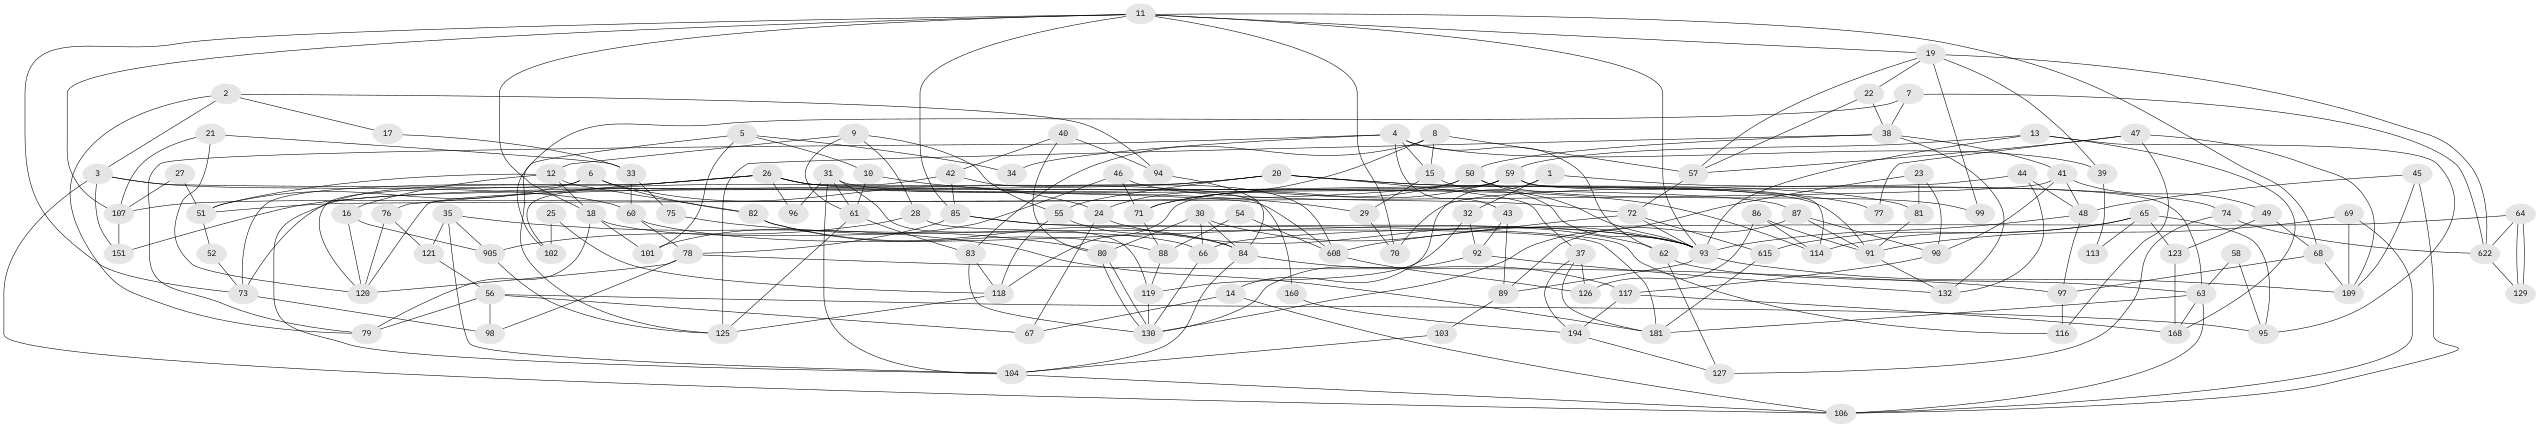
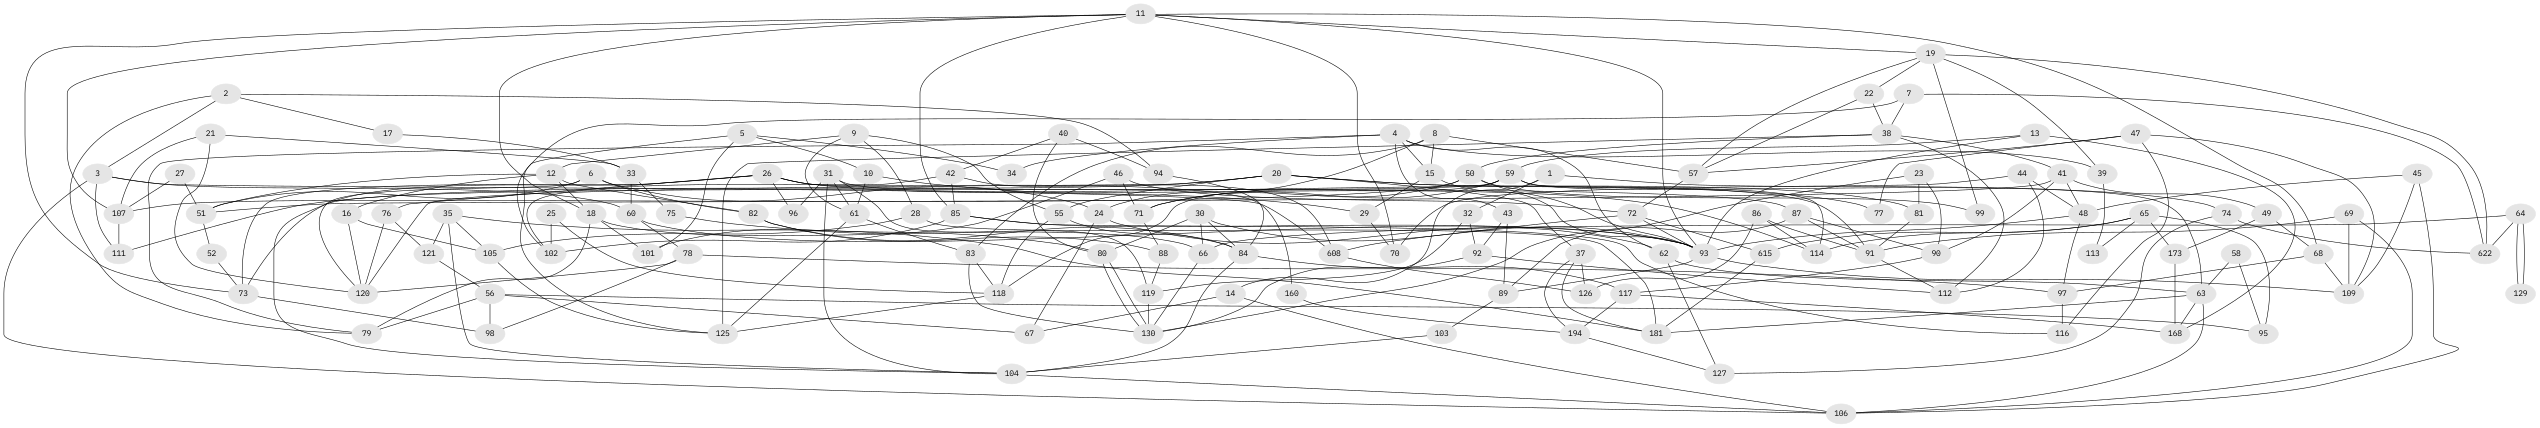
  graph {
    fontname="IBM Plex Mono"
    node [color=gray90 fontname="IBM Plex Mono" style=filled]
    edge [fontname="IBM Plex Mono"]
    1
    14
    32
    74
    106
    67
    119
    92
    n9 [label=622]
    127
    2
    3
    17
    79
    94
    60
    n17 [label=608]
-   111 [label=151]
+   111
    33
    84
    93
    78
    126
    4
    15
    34
    39
    43
    62
    29
    113
    89
    63
    5
    10
    101
    125
    61
    6
    24
    51
    82
    120
    52
    88
    7
    38
    102
    41
    50
-   112 [label=132]
+   112
    129
    8
    57
    83
    72
    130
    118
    9
    12
    28
    55
    18
    16
-   105 [label=905]
+   105
    n66 [label=181]
    70
    11
    19
    68
    73
    85
    107
    66
    22
    99
    109
    97
    98
    116
    13
    59
    95
    n84 [label=168]
    114
    71
    75
    20
    37
    77
    81
    n92 [label=194]
    91
    21
    23
    90
    117
    25
    26
    76
    87
    96
    n103 [label=160]
    104
    121
    27
    30
    80
    31
-   123
+   123 [label=173]
    35
    56
    48
    49
    40
    42
    103
    44
    45
    46
    n121 [label=615]
    47
    69
-   54
    58
    64
    65
    86
    1 -- 14
    1 -- 32
    1 -- 74
    14 -- 106
    14 -- 67
    32 -- 119
    32 -- 92
    74 -- n9
    74 -- 127
    119 -- 130
    92 -- 112
    92 -- 130
-   n9 -- 129
    2 -- 3
    2 -- 17
    2 -- 79
    2 -- 94
    3 -- 106
    3 -- 60
    3 -- n17
    3 -- 111
    17 -- 33
    94 -- 84
    60 -- 93
    60 -- 78
    n17 -- 126
    33 -- 60
    33 -- 75
    84 -- 117
    84 -- 104
    93 -- 89
    93 -- 109
    78 -- 120
    78 -- 97
    78 -- 98
    4 -- 79
    4 -- 15
    4 -- 34
    4 -- 39
    4 -- 43
    4 -- 62
    15 -- 93
    15 -- 29
    39 -- 113
    43 -- 92
    43 -- 89
    62 -- 127
    62 -- 63
    29 -- 70
    89 -- 103
    63 -- 106
    63 -- n66
    63 -- n84
    5 -- 34
    5 -- 10
    5 -- 101
    5 -- 125
    10 -- 29
    10 -- 61
    61 -- 125
    61 -- 83
    6 -- 24
    6 -- 51
    6 -- 82
    6 -- 120
    24 -- 67
    24 -- 62
    51 -- 52
    82 -- 84
    82 -- 88
    52 -- 73
    88 -- 119
    7 -- n9
    7 -- 38
    7 -- 102
    38 -- 125
    38 -- 41
    38 -- 50
    38 -- 112
    41 -- 51
    41 -- 90
    41 -- 48
    41 -- 49
    50 -- 93
    50 -- 107
    50 -- 99
    50 -- 71
    8 -- 15
    8 -- 24
    8 -- 57
    8 -- 83
    57 -- 72
    83 -- 130
    83 -- 118
    72 -- n17
    72 -- 93
    72 -- n121
    118 -- 125
    9 -- 61
    9 -- 12
    9 -- 28
    9 -- 55
    12 -- 51
    12 -- 82
    12 -- 18
    12 -- 16
    28 -- 105
    28 -- n66
    55 -- 84
    55 -- 118
    18 -- 79
    18 -- 101
    18 -- 66
    16 -- 120
    16 -- 105
    105 -- 125
    11 -- 93
    11 -- 18
    11 -- 70
    11 -- 19
    11 -- 68
    11 -- 73
    11 -- 85
    11 -- 107
    19 -- n9
    19 -- 39
    19 -- 57
    19 -- 22
    19 -- 99
    68 -- 109
    68 -- 97
    73 -- 98
    85 -- 93
-   85 -- 78
+   85 -- 102
    85 -- 116
    107 -- 111
    66 -- 130
    22 -- 38
    22 -- 57
    97 -- 116
    13 -- 93
    13 -- 59
-   13 -- 95
    13 -- n84
    59 -- 63
    59 -- 118
    59 -- 73
    59 -- 114
    59 -- 71
    71 -- 88
    75 -- 80
    20 -- 111
    20 -- 120
    20 -- 55
    20 -- 37
    20 -- 77
    20 -- 81
    37 -- 126
    37 -- n66
    37 -- n92
    81 -- 91
    n92 -- 127
    91 -- 112
    21 -- 33
    21 -- 120
    21 -- 107
    23 -- 130
    23 -- 81
    23 -- 90
    90 -- 117
    117 -- n84
    117 -- n92
    25 -- 102
    25 -- 118
    26 -- 73
    26 -- 114
    26 -- 76
    26 -- 87
    26 -- 96
    26 -- n103
    26 -- 104
    76 -- 120
    76 -- 121
    87 -- 89
    87 -- 91
    87 -- 90
    n103 -- n92
    104 -- 106
    121 -- 56
    27 -- 51
    27 -- 107
    30 -- 84
    30 -- 93
    30 -- 66
    30 -- 80
    80 -- 130
    80 -- 130
    31 -- 119
    31 -- 61
    31 -- 91
    31 -- 96
    31 -- 104
    123 -- n84
    35 -- 105
    35 -- n66
    35 -- 104
    35 -- 121
    56 -- 67
    56 -- 79
    56 -- 98
    56 -- 95
    48 -- 93
    48 -- 97
    49 -- 68
    49 -- 123
    40 -- 94
    40 -- 80
    40 -- 42
    42 -- n17
    42 -- 102
    42 -- 85
    103 -- 104
    44 -- 112
    44 -- 70
    44 -- 48
    45 -- 106
    45 -- 109
    45 -- 48
    46 -- 101
    46 -- 72
    46 -- 71
    n121 -- n66
    47 -- 57
    47 -- 109
    47 -- 116
    47 -- 77
    69 -- 106
    69 -- 109
    69 -- 91
-   54 -- n17
-   54 -- 88
    58 -- 63
    58 -- 95
    64 -- n9
    64 -- 129
    64 -- 129
    64 -- 66
    65 -- 113
    65 -- 95
    65 -- 114
    65 -- 123
    65 -- n121
    86 -- 126
    86 -- 114
    86 -- 91
  }
